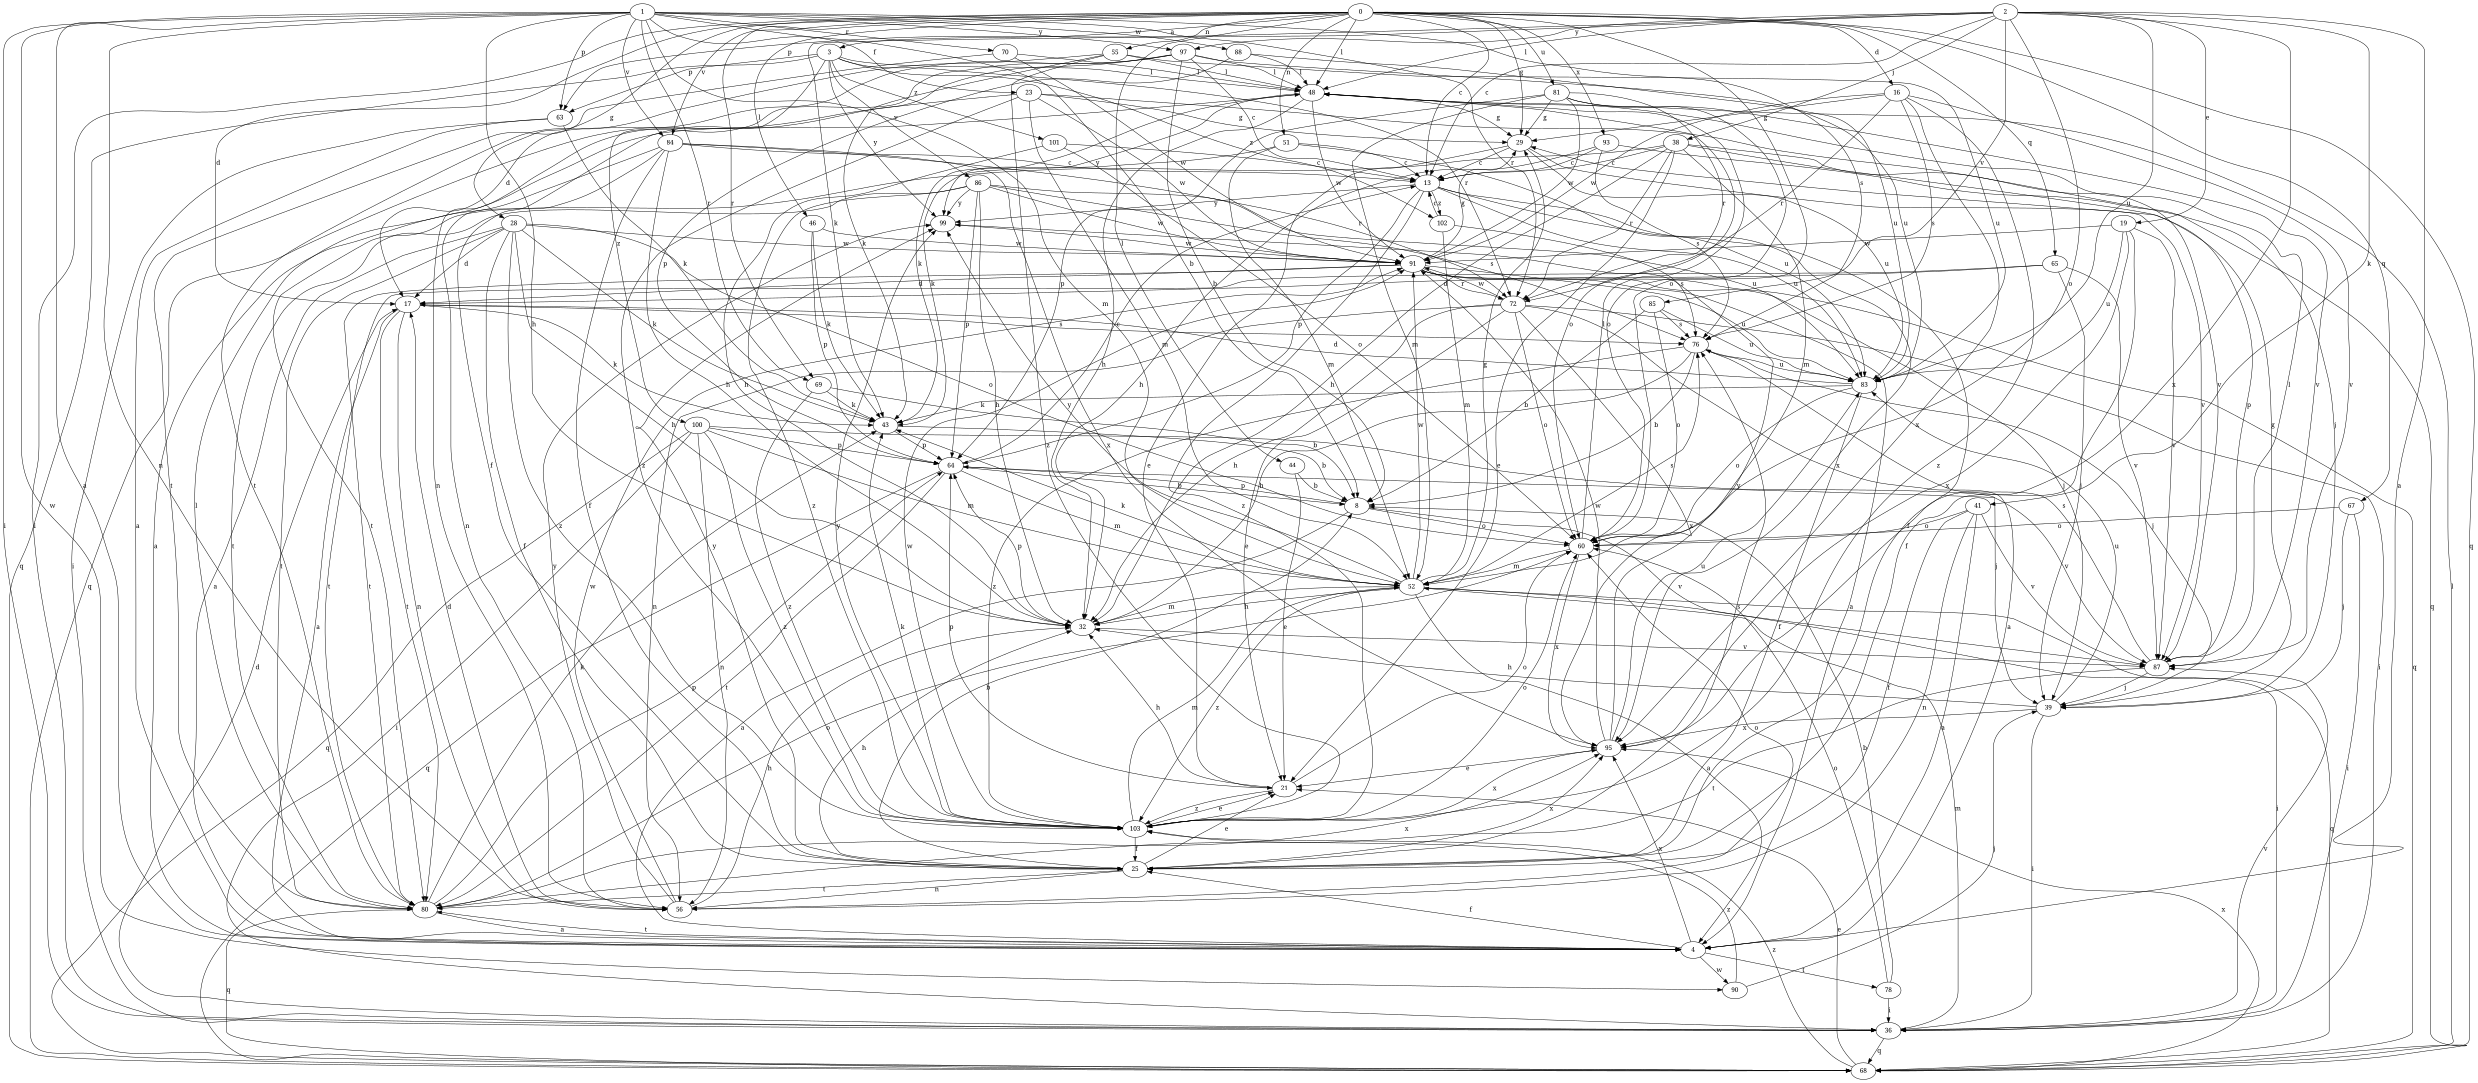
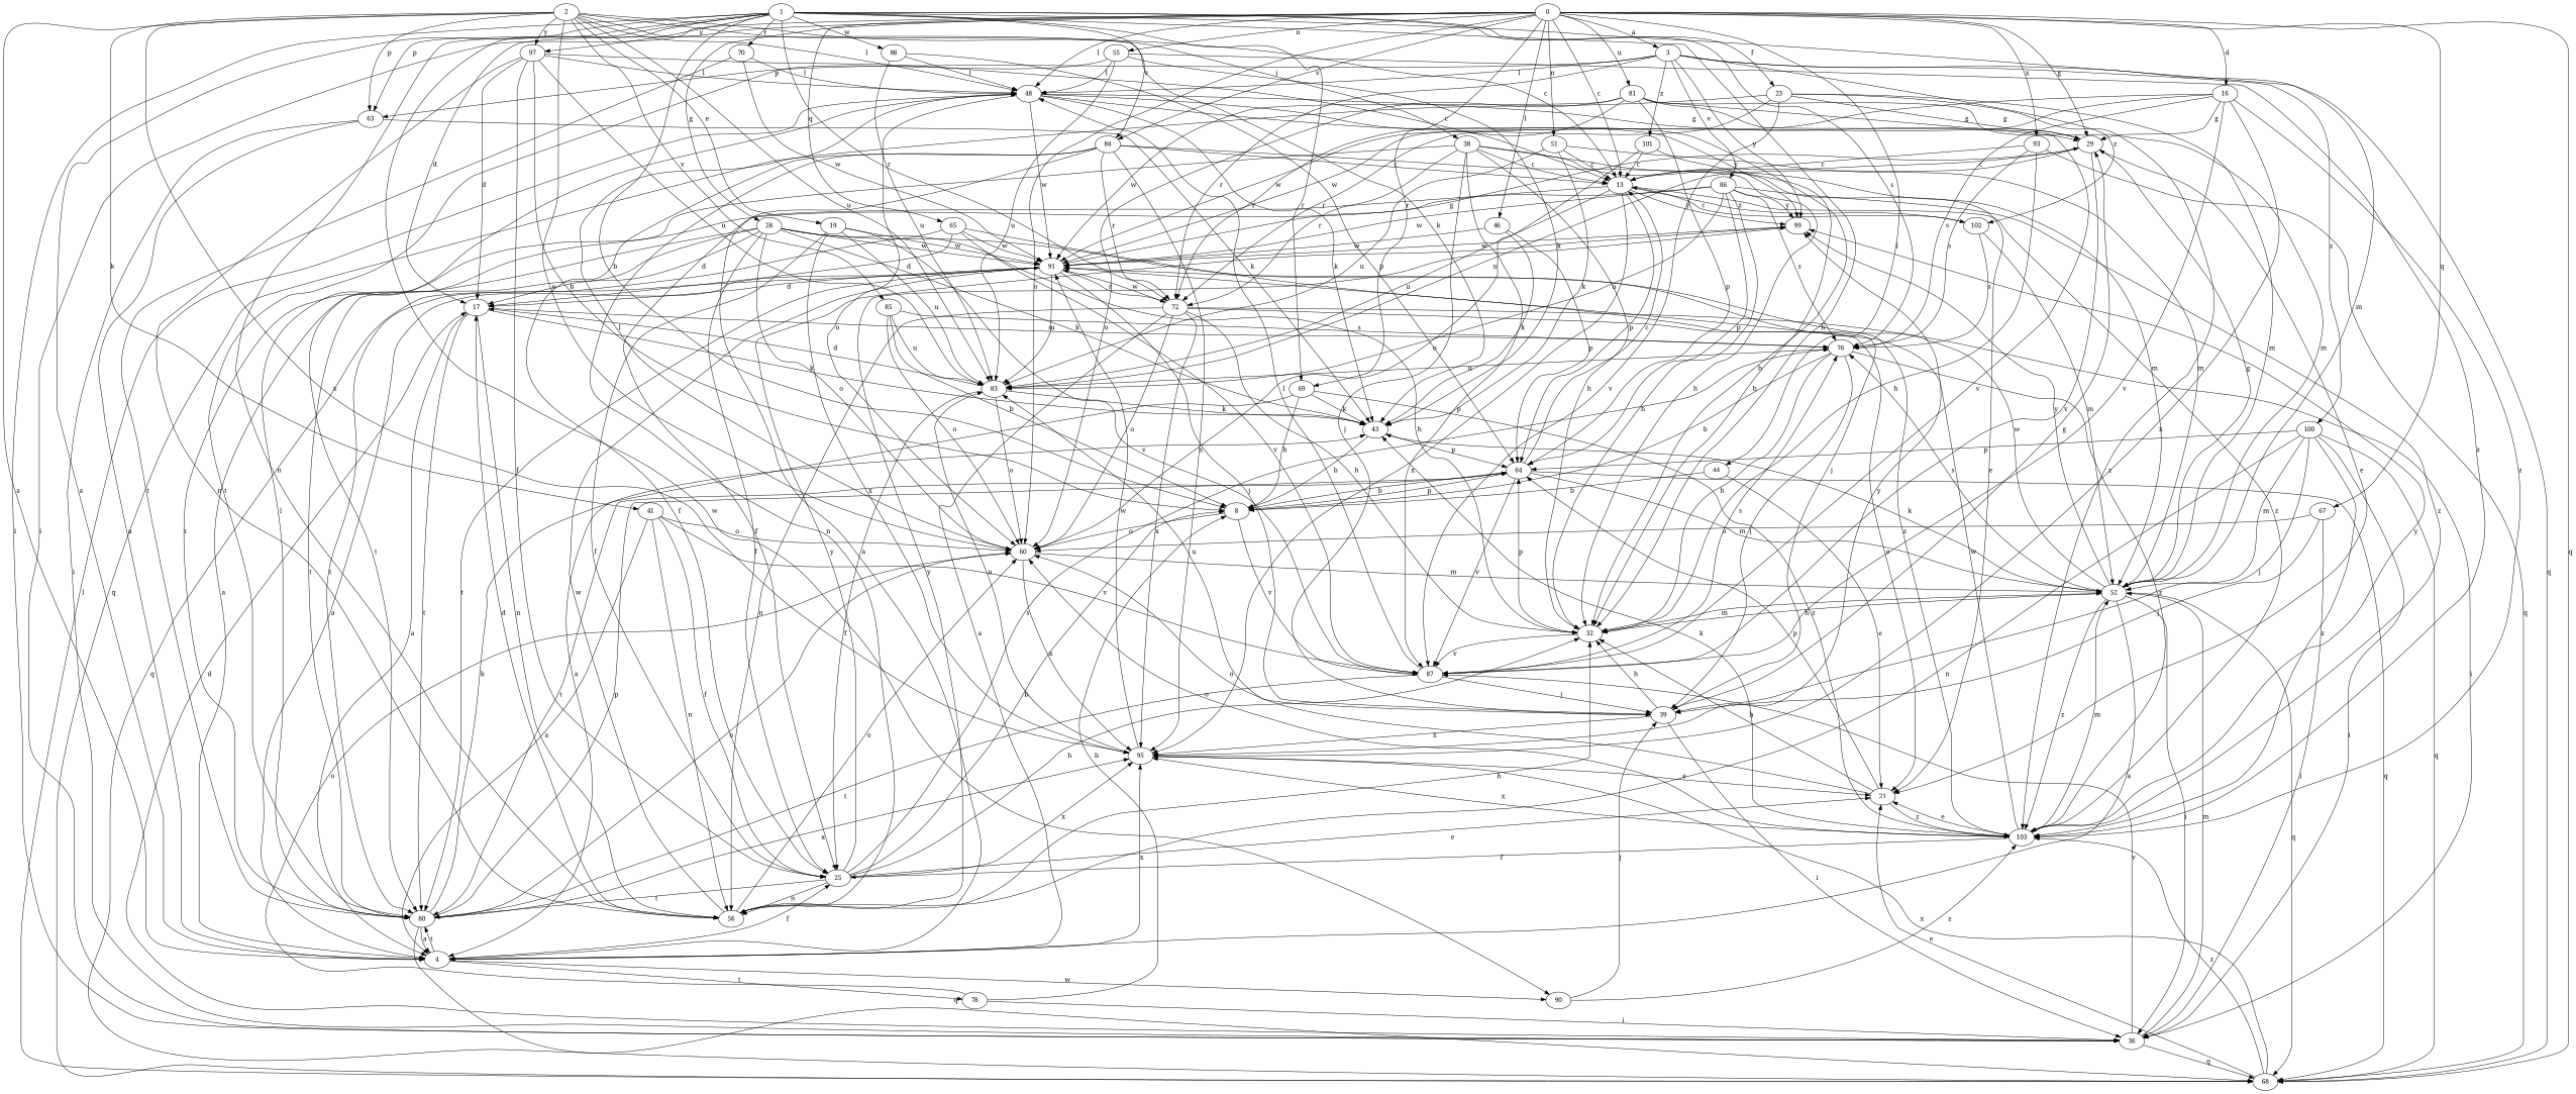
  strict digraph {
    fontname="Noto Serif"
    node [fontname="Noto Serif"]
    edge [fontname="Noto Serif"]
    0
    3
    13
    16
    17
    28
    29
    36
    44
    46
    48
    n12 [label=51]
    55
    60
    65
    67
    68
    69
    81
    84
    93
    63
    72
    86
    99
    100
    101
    102
    83
    95
    25
    64
    103
    76
    87
    91
    4
    56
    43
    80
    32
    21
    52
    8
    39
    1
    23
    70
    88
    90
    97
    78
    2
    19
    38
    41
    85
    0 -> 3 [label=a]
    0 -> 13 [label=c]
    0 -> 16 [label=d]
    0 -> 17 [label=d]
    0 -> 28 [label=g]
    0 -> 29 [label=g]
    0 -> 36 [label=i]
    0 -> 44 [label=l]
    0 -> 46 [label=l]
    0 -> 48 [label=l]
    0 -> n12 [label=n]
    0 -> 55 [label=n]
    0 -> 60 [label=o]
    0 -> 65 [label=q]
    0 -> 67 [label=q]
    0 -> 68 [label=q]
    0 -> 69 [label=r]
    0 -> 81 [label=u]
    0 -> 84 [label=v]
    0 -> 93 [label=x]
    3 -> 48 [label=l]
    3 -> 68 [label=q]
    3 -> 63 [label=p]
    3 -> 72 [label=r]
    3 -> 86 [label=v]
    3 -> 99 [label=y]
    3 -> 100 [label=z]
    3 -> 101 [label=z]
    3 -> 102 [label=z]
    13 -> 99 [label=y]
    13 -> 102 [label=z]
    13 -> 83 [label=u]
    13 -> 95 [label=x]
    13 -> 25 [label=f]
    13 -> 64 [label=p]
    13 -> 103 [label=z]
    16 -> 29 [label=g]
    16 -> 72 [label=r]
    16 -> 95 [label=x]
    16 -> 103 [label=z]
    16 -> 76 [label=s]
    16 -> 87 [label=v]
    16 -> 91 [label=w]
    17 -> 76 [label=s]
    17 -> 4 [label=a]
    17 -> 56 [label=n]
    17 -> 43 [label=k]
    17 -> 80 [label=t]
    28 -> 17 [label=d]
    28 -> 60 [label=o]
    28 -> 25 [label=f]
    28 -> 103 [label=z]
    28 -> 91 [label=w]
    28 -> 4 [label=a]
    28 -> 43 [label=k]
    28 -> 80 [label=t]
    28 -> 32 [label=h]
    29 -> 13 [label=c]
    29 -> 83 [label=u]
    29 -> 87 [label=v]
    29 -> 21 [label=e]
    36 -> 17 [label=d]
    36 -> 68 [label=q]
    36 -> 87 [label=v]
    36 -> 52 [label=m]
    44 -> 21 [label=e]
    44 -> 8 [label=b]
    46 -> 64 [label=p]
    46 -> 91 [label=w]
    46 -> 43 [label=k]
    48 -> 29 [label=g]
    48 -> 60 [label=o]
    48 -> 99 [label=y]
    48 -> 91 [label=w]
    48 -> 43 [label=k]
    48 -> 32 [label=h]
    n12 -> 13 [label=c]
    n12 -> 83 [label=u]
    n12 -> 43 [label=k]
    n12 -> 52 [label=m]
    55 -> 48 [label=l]
    55 -> 83 [label=u]
    55 -> 103 [label=z]
    55 -> 43 [label=k]
    55 -> 80 [label=t]
    60 -> 48 [label=l]
    60 -> 95 [label=x]
    60 -> 52 [label=m]
    65 -> 17 [label=d]
    65 -> 87 [label=v]
+   65 -> 91 [label=w]
    65 -> 80 [label=t]
    65 -> 39 [label=j]
    67 -> 36 [label=i]
    67 -> 60 [label=o]
    67 -> 39 [label=j]
    68 -> 48 [label=l]
    68 -> 95 [label=x]
    68 -> 103 [label=z]
    68 -> 21 [label=e]
    69 -> 103 [label=z]
-   8 -> 4 [label=a]
+   69 -> 4 [label=a]
    69 -> 43 [label=k]
    69 -> 8 [label=b]
    81 -> 29 [label=g]
    81 -> 60 [label=o]
    81 -> 72 [label=r]
    81 -> 64 [label=p]
    81 -> 87 [label=v]
    81 -> 91 [label=w]
    81 -> 52 [label=m]
    84 -> 13 [label=c]
    84 -> 72 [label=r]
    84 -> 95 [label=x]
    84 -> 25 [label=f]
    84 -> 4 [label=a]
    84 -> 56 [label=n]
    84 -> 32 [label=h]
    93 -> 13 [label=c]
    93 -> 68 [label=q]
    93 -> 76 [label=s]
    93 -> 32 [label=h]
    63 -> 36 [label=i]
    63 -> 4 [label=a]
    63 -> 43 [label=k]
    72 -> 36 [label=i]
    72 -> 60 [label=o]
    72 -> 95 [label=x]
    72 -> 91 [label=w]
    72 -> 4 [label=a]
    72 -> 56 [label=n]
    72 -> 32 [label=h]
    72 -> 21 [label=e]
    86 -> 99 [label=y]
    86 -> 83 [label=u]
    86 -> 64 [label=p]
    86 -> 103 [label=z]
    86 -> 76 [label=s]
    86 -> 91 [label=w]
    86 -> 80 [label=t]
    86 -> 32 [label=h]
    99 -> 91 [label=w]
    100 -> 36 [label=i]
    100 -> 68 [label=q]
    100 -> 64 [label=p]
    100 -> 103 [label=z]
    100 -> 56 [label=n]
    100 -> 52 [label=m]
    100 -> 39 [label=j]
    101 -> 13 [label=c]
    101 -> 60 [label=o]
    101 -> 32 [label=h]
    102 -> 13 [label=c]
    102 -> 76 [label=s]
    102 -> 52 [label=m]
    83 -> 17 [label=d]
    83 -> 60 [label=o]
    83 -> 25 [label=f]
    83 -> 43 [label=k]
    95 -> 99 [label=y]
    95 -> 83 [label=u]
    95 -> 91 [label=w]
    95 -> 21 [label=e]
    25 -> 99 [label=y]
    25 -> 95 [label=x]
    25 -> 76 [label=s]
    25 -> 56 [label=n]
    25 -> 80 [label=t]
    25 -> 32 [label=h]
    25 -> 21 [label=e]
    25 -> 8 [label=b]
    64 -> 13 [label=c]
    64 -> 68 [label=q]
    64 -> 87 [label=v]
    64 -> 80 [label=t]
    64 -> 52 [label=m]
    64 -> 8 [label=b]
    103 -> 60 [label=o]
    103 -> 99 [label=y]
    103 -> 95 [label=x]
    103 -> 25 [label=f]
    103 -> 91 [label=w]
    103 -> 43 [label=k]
    103 -> 21 [label=e]
    103 -> 52 [label=m]
    76 -> 83 [label=u]
    76 -> 103 [label=z]
    76 -> 32 [label=h]
    76 -> 8 [label=b]
    76 -> 39 [label=j]
    87 -> 48 [label=l]
    87 -> 76 [label=s]
    87 -> 80 [label=t]
    87 -> 39 [label=j]
    91 -> 17 [label=d]
    91 -> 29 [label=g]
    91 -> 68 [label=q]
    91 -> 72 [label=r]
    91 -> 83 [label=u]
    91 -> 4 [label=a]
    91 -> 80 [label=t]
    91 -> 39 [label=j]
    4 -> 95 [label=x]
    4 -> 25 [label=f]
    4 -> 80 [label=t]
    4 -> 90 [label=w]
    4 -> 78 [label=t]
    56 -> 17 [label=d]
    56 -> 60 [label=o]
    56 -> 99 [label=y]
    56 -> 91 [label=w]
    56 -> 32 [label=h]
    43 -> 64 [label=p]
    43 -> 8 [label=b]
    80 -> 48 [label=l]
    80 -> 60 [label=o]
    80 -> 68 [label=q]
    80 -> 95 [label=x]
    80 -> 64 [label=p]
    80 -> 4 [label=a]
    80 -> 43 [label=k]
    32 -> 64 [label=p]
    32 -> 87 [label=v]
    32 -> 52 [label=m]
    21 -> 60 [label=o]
    21 -> 64 [label=p]
    21 -> 103 [label=z]
    21 -> 32 [label=h]
    52 -> 29 [label=g]
    52 -> 36 [label=i]
    52 -> 68 [label=q]
    52 -> 99 [label=y]
    52 -> 103 [label=z]
    52 -> 76 [label=s]
    52 -> 91 [label=w]
    52 -> 4 [label=a]
    52 -> 43 [label=k]
    52 -> 32 [label=h]
    8 -> 60 [label=o]
    8 -> 64 [label=p]
    8 -> 87 [label=v]
    39 -> 29 [label=g]
    39 -> 36 [label=i]
    39 -> 83 [label=u]
    39 -> 95 [label=x]
    39 -> 32 [label=h]
    1 -> 36 [label=i]
    1 -> 69 [label=r]
    1 -> 84 [label=v]
    1 -> 63 [label=p]
    1 -> 72 [label=r]
    1 -> 76 [label=s]
    1 -> 4 [label=a]
    1 -> 56 [label=n]
    1 -> 32 [label=h]
    1 -> 52 [label=m]
    1 -> 8 [label=b]
    1 -> 23 [label=f]
    1 -> 70 [label=r]
    1 -> 88 [label=w]
    1 -> 90 [label=w]
    1 -> 97 [label=y]
    23 -> 29 [label=g]
    23 -> 68 [label=q]
    23 -> 103 [label=z]
    23 -> 87 [label=v]
    23 -> 91 [label=w]
    23 -> 52 [label=m]
    70 -> 48 [label=l]
    70 -> 91 [label=w]
    70 -> 80 [label=t]
    88 -> 48 [label=l]
    88 -> 83 [label=u]
    88 -> 64 [label=p]
    90 -> 103 [label=z]
    90 -> 39 [label=j]
    97 -> 13 [label=c]
    97 -> 17 [label=d]
    97 -> 48 [label=l]
    97 -> 83 [label=u]
    97 -> 25 [label=f]
    97 -> 56 [label=n]
    97 -> 8 [label=b]
    78 -> 36 [label=i]
    78 -> 60 [label=o]
    78 -> 8 [label=b]
    2 -> 13 [label=c]
    2 -> 48 [label=l]
    2 -> 60 [label=o]
    2 -> 63 [label=p]
    2 -> 83 [label=u]
    2 -> 95 [label=x]
    2 -> 4 [label=a]
    2 -> 43 [label=k]
    2 -> 97 [label=y]
    2 -> 19 [label=e]
    2 -> 38 [label=j]
    2 -> 41 [label=k]
    2 -> 85 [label=v]
    19 -> 83 [label=u]
    19 -> 95 [label=x]
    19 -> 25 [label=f]
    19 -> 87 [label=v]
    19 -> 91 [label=w]
    38 -> 13 [label=c]
    38 -> 72 [label=r]
    38 -> 87 [label=p]
    38 -> 80 [label=t]
    38 -> 32 [label=h]
    38 -> 21 [label=e]
    38 -> 52 [label=m]
    38 -> 39 [label=j]
    41 -> 60 [label=o]
    41 -> 25 [label=f]
    41 -> 87 [label=v]
    41 -> 4 [label=a]
    41 -> 56 [label=n]
    85 -> 60 [label=o]
    85 -> 83 [label=u]
    85 -> 76 [label=s]
    85 -> 8 [label=b]
  }
